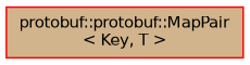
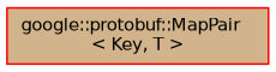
  digraph {
    rankdir=LR
-   n1 [color=red fillcolor=tan fontname=Helvetica fontsize=10 height=0.2 label="protobuf::protobuf::MapPair\l\< Key, T \>" shape=record style=filled width=0.4]
+   n1 [color=red fillcolor=tan fontname=Helvetica fontsize=10 height=0.2 label="google::protobuf::MapPair\l\< Key, T \>" shape=record style=filled width=0.4]
  }
